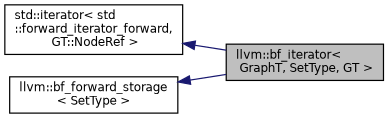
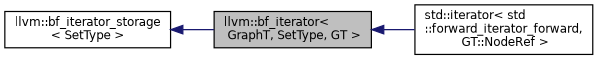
  digraph {
    rankdir=LR
    node [color=black fontname=Helvetica fontsize=10 shape=box]
    edge [color=midnightblue dir=back fontname=Helvetica fontsize=10 labelfontname=Helvetica labelfontsize=10 style=solid]
    n1 [fillcolor=grey75 fontcolor=black height=0.2 label="llvm::bf_iterator\<\l GraphT, SetType, GT \>" style=filled width=0.4]
    n2 [height=0.2 label="std::iterator\< std\l::forward_iterator_forward,\l GT::NodeRef \>" width=0.4]
-   n3 [height=0.2 label="llvm::bf_forward_storage\l\< SetType \>" width=0.4]
-   n2 -> n1
+   n3 [height=0.2 label="llvm::bf_iterator_storage\l\< SetType \>" width=0.4]
+   n1 -> n2
    n3 -> n1
  }
